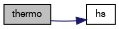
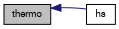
  digraph {
    rankdir=LR
    node [color=black fontname=FreeSans fontsize=10 shape=record]
    n1 [fillcolor=grey75 fontcolor=black height=0.2 label=thermo style=filled width=0.4]
    n2 [height=0.2 label=hs width=0.4]
-   n1 -> n2 [color=midnightblue fontname=FreeSans fontsize=10 labelfontname=FreeSans labelfontsize=10 style=solid]
+   n2 -> n1 [color=midnightblue fontname=FreeSans fontsize=10 labelfontname=FreeSans labelfontsize=10 style=solid]
  }
